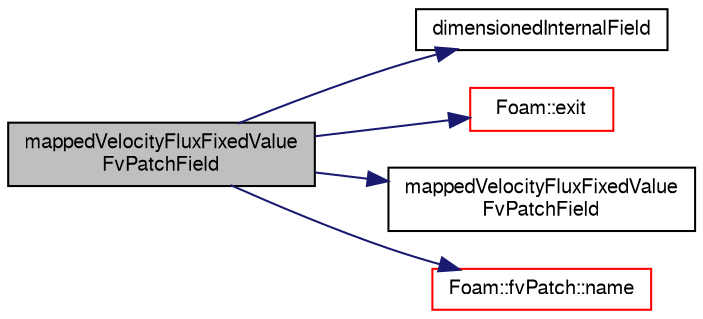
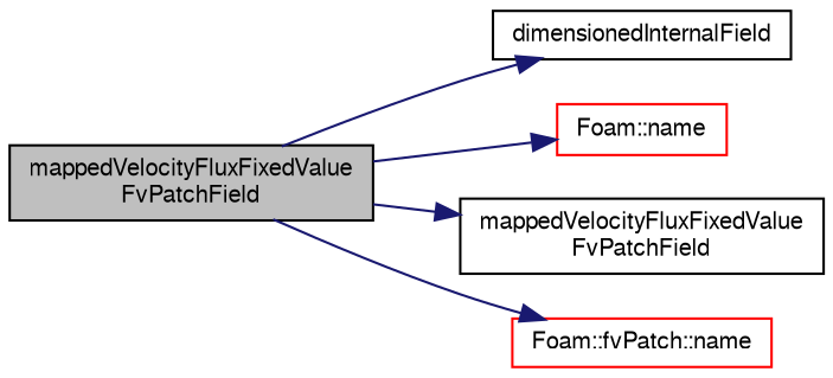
  digraph {
    rankdir=LR
    node [color=black fontname=FreeSans fontsize=10 shape=record]
    edge [color=midnightblue fontname=FreeSans fontsize=10 labelfontname=FreeSans labelfontsize=10 style=solid]
    n1 [fillcolor=grey75 fontcolor=black height=0.2 label="mappedVelocityFluxFixedValue\lFvPatchField" style=filled width=0.4]
    n2 [height=0.2 label=dimensionedInternalField width=0.4]
-   n3 [color=red height=0.2 label="Foam::exit" width=0.4]
+   n3 [color=red height=0.2 label="Foam::name" width=0.4]
    n4 [height=0.2 label="mappedVelocityFluxFixedValue\lFvPatchField" width=0.4]
    n5 [color=red height=0.2 label="Foam::fvPatch::name" width=0.4]
    n1 -> n2
    n1 -> n3
    n1 -> n4
    n1 -> n5
  }
